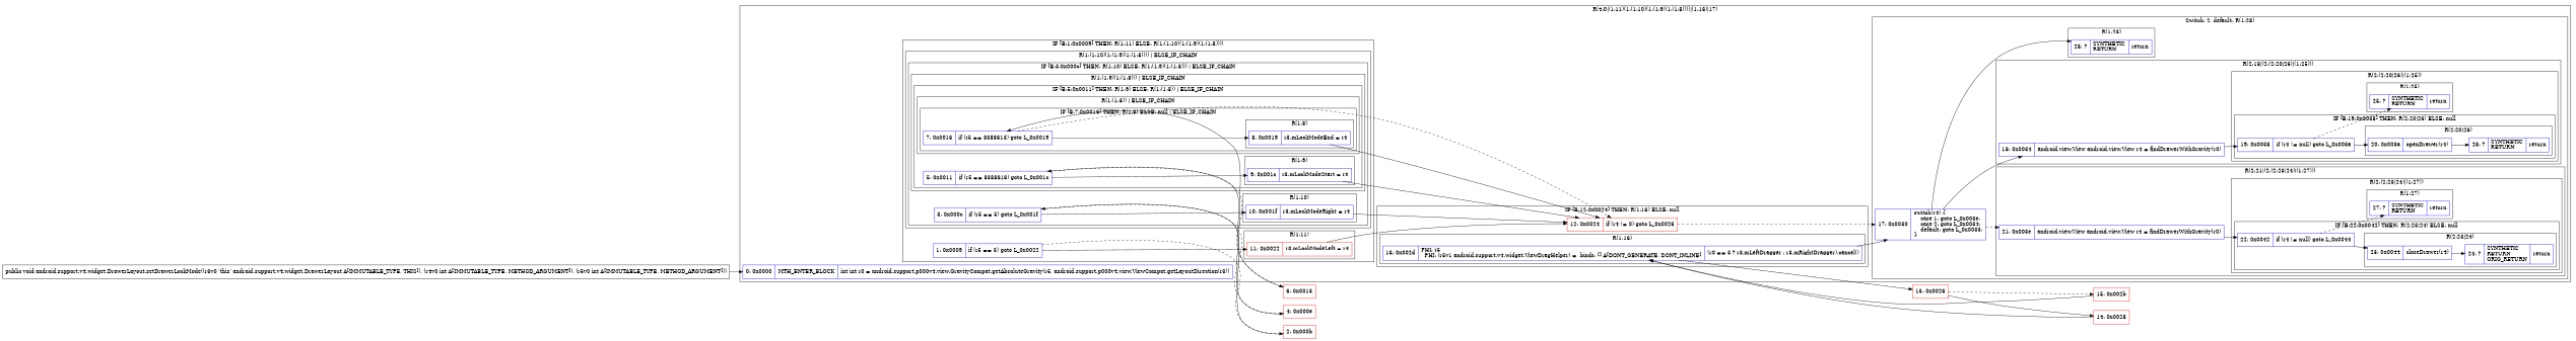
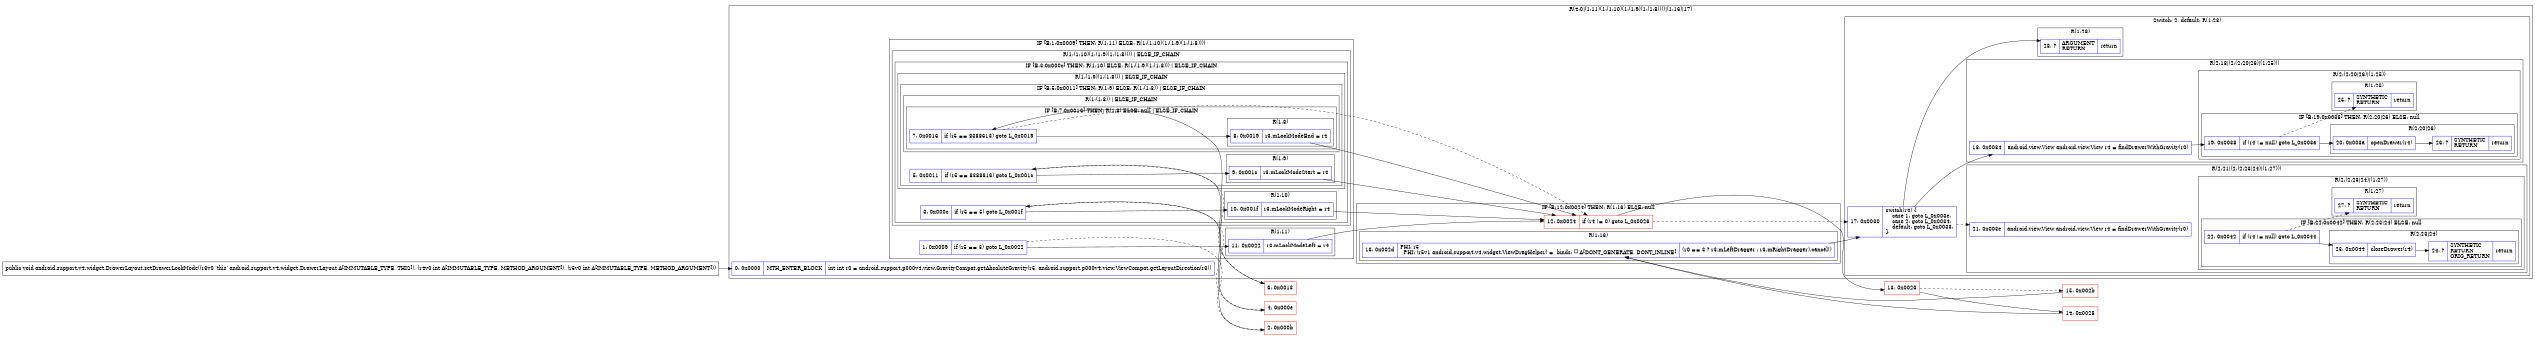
  digraph {
    rankdir=LR
    node [color=blue shape=record]
-   n1 [color=red label="{11\:\ 0x0022|r3.mLockModeLeft = r4\l}"]
+   n1 [label="{11\:\ 0x0022|r3.mLockModeLeft = r4\l}"]
    n2 [label="{10\:\ 0x001f|r3.mLockModeRight = r4\l}"]
    n3 [label="{9\:\ 0x001c|r3.mLockModeStart = r4\l}"]
    n4 [label="{8\:\ 0x0019|r3.mLockModeEnd = r4\l}"]
    n5 [label="{7\:\ 0x0016|if (r5 == 8388613) goto L_0x0019\l}"]
    n6 [label="{5\:\ 0x0011|if (r5 == 8388616) goto L_0x001c\l}"]
    n7 [label="{3\:\ 0x000c|if (r5 == 5) goto L_0x001f\l}"]
    n8 [label="{1\:\ 0x0009|if (r5 == 3) goto L_0x0022\l}"]
    n9 [label="{16\:\ 0x002d|PHI: r5 \l  PHI: (r5v1 android.support.v4.widget.ViewDragHelper) =  binds: [] A[DONT_GENERATE, DONT_INLINE]\l|(r0 == 3 ? r3.mLeftDragger : r3.mRightDragger).cancel()\l}"]
    n10 [color=red label="{12\:\ 0x0024|if (r4 != 0) goto L_0x0026\l}"]
    n11 [label="{23\:\ 0x0044|closeDrawer(r4)\l}"]
    n12 [label="{24\:\ ?|SYNTHETIC\lRETURN\lORIG_RETURN\l|return\l}"]
    n13 [label="{22\:\ 0x0042|if (r4 != null) goto L_0x0044\l}"]
    n14 [label="{27\:\ ?|SYNTHETIC\lRETURN\l|return\l}"]
    n15 [label="{21\:\ 0x003e|android.view.View android.view.View r4 = findDrawerWithGravity(r0)\l}"]
    n16 [label="{20\:\ 0x003a|openDrawer(r4)\l}"]
    n17 [label="{26\:\ ?|SYNTHETIC\lRETURN\l|return\l}"]
    n18 [label="{19\:\ 0x0038|if (r4 != null) goto L_0x003a\l}"]
    n19 [label="{25\:\ ?|SYNTHETIC\lRETURN\l|return\l}"]
    n20 [label="{18\:\ 0x0034|android.view.View android.view.View r4 = findDrawerWithGravity(r0)\l}"]
-   n21 [label="{28\:\ ?|SYNTHETIC\lRETURN\l|return\l}"]
+   n21 [label="{28\:\ ?|ARGUMENT\lRETURN\l|return\l}"]
    n22 [label="{17\:\ 0x0030|switch(r4) \{\l    case 1: goto L_0x003e;\l    case 2: goto L_0x0034;\l    default: goto L_0x0033;\l\}\l}"]
    n23 [label="{0\:\ 0x0000|MTH_ENTER_BLOCK\l|int int r0 = android.support.p000v4.view.GravityCompat.getAbsoluteGravity(r5, android.support.p000v4.view.ViewCompat.getLayoutDirection(r3))\l}"]
    n24 [color=red label="{6\:\ 0x0013}"]
    n25 [color=red label="{4\:\ 0x000e}"]
    n26 [color=red label="{2\:\ 0x000b}"]
    n27 [color=red label="{13\:\ 0x0026}"]
    n28 [color=red label="{14\:\ 0x0028}"]
    n29 [color=red label="{15\:\ 0x002b}"]
    n30 [label="{public void android.support.v4.widget.DrawerLayout.setDrawerLockMode((r3v0 'this' android.support.v4.widget.DrawerLayout A[IMMUTABLE_TYPE, THIS]), (r4v0 int A[IMMUTABLE_TYPE, METHOD_ARGUMENT]), (r5v0 int A[IMMUTABLE_TYPE, METHOD_ARGUMENT])) }" color=""]
    subgraph cluster_1 {
      label="R(4:0|(1:11)(1:(1:10)(1:(1:9)(1:(1:8))))|(1:16)|17)"
      n23
      subgraph cluster_2 {
        label="IF [B:1:0x0009] THEN: R(1:11) ELSE: R(1:(1:10)(1:(1:9)(1:(1:8))))"
        n8
        subgraph cluster_3 {
          label="R(1:11)"
          n1
        }
        subgraph cluster_4 {
          label="R(1:(1:10)(1:(1:9)(1:(1:8)))) | ELSE_IF_CHAIN\l"
          subgraph cluster_5 {
            label="IF [B:3:0x000c] THEN: R(1:10) ELSE: R(1:(1:9)(1:(1:8))) | ELSE_IF_CHAIN\l"
            n7
            subgraph cluster_6 {
              label="R(1:10)"
              n2
            }
            subgraph cluster_7 {
              label="R(1:(1:9)(1:(1:8))) | ELSE_IF_CHAIN\l"
              subgraph cluster_8 {
                label="IF [B:5:0x0011] THEN: R(1:9) ELSE: R(1:(1:8)) | ELSE_IF_CHAIN\l"
                n6
                subgraph cluster_9 {
                  label="R(1:9)"
                  n3
                }
                subgraph cluster_10 {
                  label="R(1:(1:8)) | ELSE_IF_CHAIN\l"
                  subgraph cluster_11 {
                    label="IF [B:7:0x0016] THEN: R(1:8) ELSE: null | ELSE_IF_CHAIN\l"
                    n5
                    subgraph cluster_12 {
                      label="R(1:8)"
                      n4
                    }
                  }
                }
              }
            }
          }
        }
      }
      subgraph cluster_13 {
        label="IF [B:12:0x0024] THEN: R(1:16) ELSE: null"
        n10
        subgraph cluster_14 {
          label="R(1:16)"
          n9
        }
      }
      subgraph cluster_15 {
        label="Switch: 2, default: R(1:28)"
        n22
        subgraph cluster_16 {
          label="R(2:21|(2:(2:23|24)|(1:27)))"
          n15
          subgraph cluster_17 {
            label="R(2:(2:23|24)|(1:27))"
            subgraph cluster_18 {
              label="IF [B:22:0x0042] THEN: R(2:23|24) ELSE: null"
              n13
              subgraph cluster_19 {
                label="R(2:23|24)"
                n11
                n12
              }
            }
            subgraph cluster_20 {
              label="R(1:27)"
              n14
            }
          }
        }
        subgraph cluster_21 {
          label="R(2:18|(2:(2:20|26)|(1:25)))"
          n20
          subgraph cluster_22 {
            label="R(2:(2:20|26)|(1:25))"
            subgraph cluster_23 {
              label="IF [B:19:0x0038] THEN: R(2:20|26) ELSE: null"
              n18
              subgraph cluster_24 {
                label="R(2:20|26)"
                n16
                n17
              }
            }
            subgraph cluster_25 {
              label="R(1:25)"
              n19
            }
          }
        }
        subgraph cluster_26 {
          label="R(1:28)"
          n21
        }
      }
    }
    n1 -> n10
    n2 -> n10
    n3 -> n10
    n4 -> n10
    n5 -> n4
    n5 -> n10 [style=dashed]
    n6 -> n3
    n6 -> n24 [style=dashed]
    n7 -> n2
    n7 -> n25 [style=dashed]
    n8 -> n1
    n8 -> n26 [style=dashed]
    n9 -> n22
    n10 -> n22 [style=dashed]
-   n9 -> n27
+   n10 -> n27
    n11 -> n12
    n13 -> n11
    n13 -> n14 [style=dashed]
-   n15 -> n13
    n16 -> n17
    n18 -> n16
    n18 -> n19 [style=dashed]
    n20 -> n18
    n22 -> n15 [style=dashed]
    n22 -> n20
    n22 -> n21
    n24 -> n5
    n25 -> n6
    n26 -> n7
    n27 -> n28
    n27 -> n29 [style=dashed]
    n28 -> n9
    n29 -> n9
    n30 -> n23
  }
